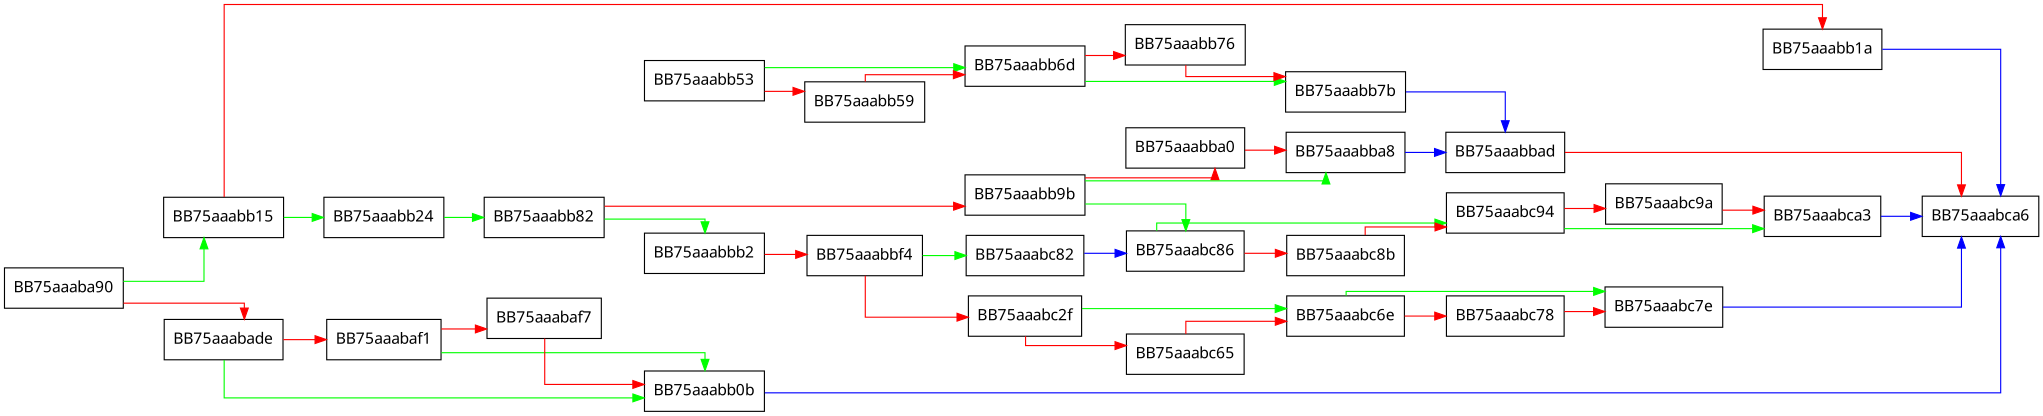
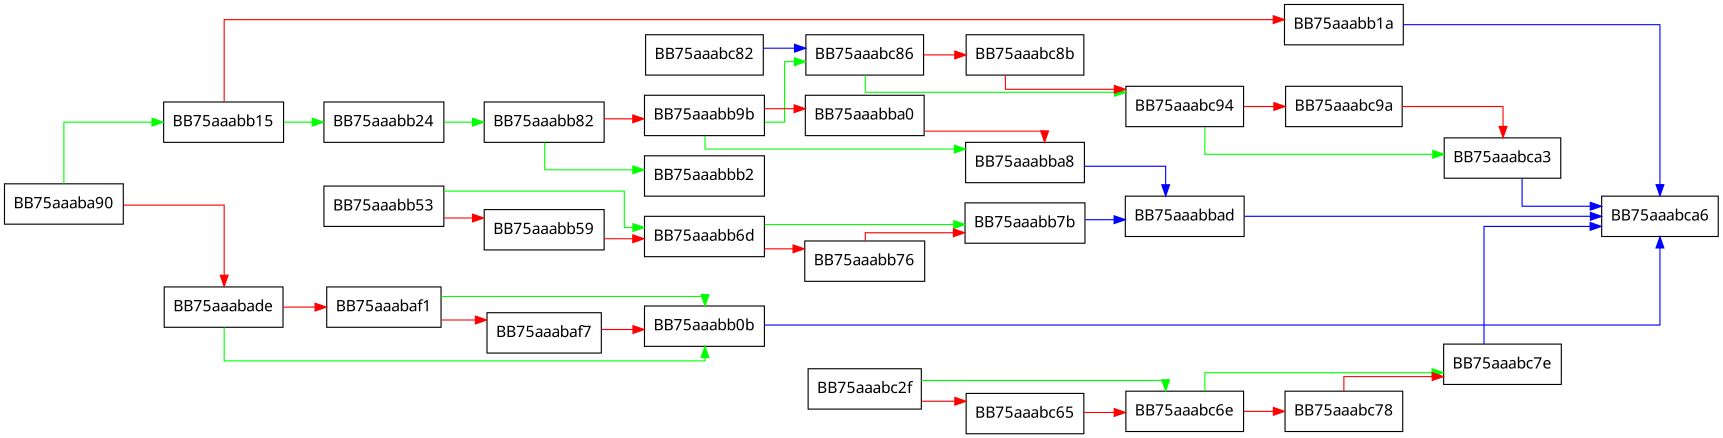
  digraph {
    fontname="Noto Sans"
    rankdir=LR
    splines=ortho
    node [fontname="Noto Sans" shape=box]
    edge [color=red fontname="Noto Sans"]
    BB75aaaba90
    BB75aaabb15
    BB75aaabade
    BB75aaabb24
    BB75aaabb1a
    BB75aaabb0b
    BB75aaabaf1
    BB75aaabb82
    BB75aaabca6
    BB75aaabaf7
    BB75aaabbb2
    BB75aaabb9b
-   BB75aaabbf4
    BB75aaabc86
    BB75aaabba8
    BB75aaabba0
    BB75aaabb6d
    BB75aaabb7b
    BB75aaabb76
    BB75aaabb53
    BB75aaabb59
    BB75aaabbad
    BB75aaabc94
    BB75aaabc8b
    BB75aaabc82
    BB75aaabc2f
    BB75aaabca3
    BB75aaabc9a
    BB75aaabc6e
    BB75aaabc65
    BB75aaabc7e
    BB75aaabc78
    BB75aaaba90 -> BB75aaabb15 [color=green]
    BB75aaaba90 -> BB75aaabade
    BB75aaabb15 -> BB75aaabb24 [color=green]
    BB75aaabb15 -> BB75aaabb1a
    BB75aaabade -> BB75aaabb0b [color=green]
    BB75aaabade -> BB75aaabaf1
    BB75aaabb24 -> BB75aaabb82 [color=green]
    BB75aaabb1a -> BB75aaabca6 [color=blue]
    BB75aaabb0b -> BB75aaabca6 [color=blue]
    BB75aaabaf1 -> BB75aaabb0b [color=green]
    BB75aaabaf1 -> BB75aaabaf7
    BB75aaabb82 -> BB75aaabbb2 [color=green]
    BB75aaabb82 -> BB75aaabb9b
    BB75aaabaf7 -> BB75aaabb0b
-   BB75aaabbb2 -> BB75aaabbf4
    BB75aaabb9b -> BB75aaabc86 [color=green]
    BB75aaabb9b -> BB75aaabba8 [color=green]
    BB75aaabb9b -> BB75aaabba0
-   BB75aaabbf4 -> BB75aaabc82 [color=green]
-   BB75aaabbf4 -> BB75aaabc2f
    BB75aaabc86 -> BB75aaabc94 [color=green]
    BB75aaabc86 -> BB75aaabc8b
    BB75aaabba8 -> BB75aaabbad [color=blue]
    BB75aaabba0 -> BB75aaabba8
    BB75aaabb6d -> BB75aaabb7b [color=green]
    BB75aaabb6d -> BB75aaabb76
    BB75aaabb7b -> BB75aaabbad [color=blue]
    BB75aaabb76 -> BB75aaabb7b
    BB75aaabb53 -> BB75aaabb6d [color=green]
    BB75aaabb53 -> BB75aaabb59
    BB75aaabb59 -> BB75aaabb6d
-   BB75aaabbad -> BB75aaabca6
+   BB75aaabbad -> BB75aaabca6 [color=blue]
    BB75aaabc94 -> BB75aaabca3 [color=green]
    BB75aaabc94 -> BB75aaabc9a
    BB75aaabc8b -> BB75aaabc94
    BB75aaabc82 -> BB75aaabc86 [color=blue]
    BB75aaabc2f -> BB75aaabc6e [color=green]
    BB75aaabc2f -> BB75aaabc65
    BB75aaabca3 -> BB75aaabca6 [color=blue]
    BB75aaabc9a -> BB75aaabca3
    BB75aaabc6e -> BB75aaabc7e [color=green]
    BB75aaabc6e -> BB75aaabc78
    BB75aaabc65 -> BB75aaabc6e
    BB75aaabc7e -> BB75aaabca6 [color=blue]
    BB75aaabc78 -> BB75aaabc7e
  }
